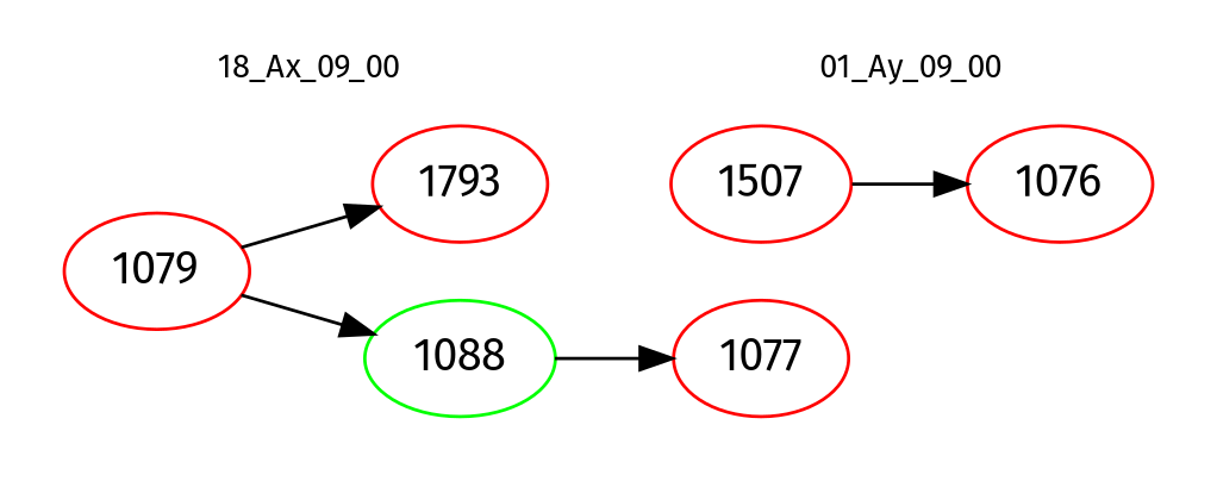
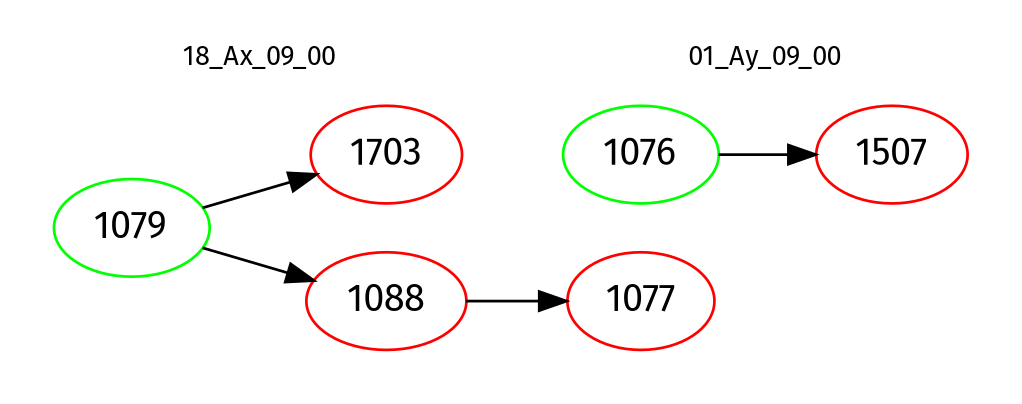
  digraph {
    fontname="Fira Sans"
    rankdir=LR
    node [color=green fontname="Fira Sans"]
    edge [color=black fontname="Fira Sans"]
-   n1 [color=red label=1076]
+   n1 [label=1076]
    n2 [color=red label=1507]
    n3 [color=red label=1077]
-   n4 [color=red label=1079]
-   n5 [label=1088]
-   n6 [color=red label=1793]
+   n4 [label=1079]
+   n5 [color=red label=1088]
+   n6 [color=red label=1703]
    subgraph cluster_1 {
      color=white
      fontsize=10
      label="01_Ay_09_00"
      n1
      n2
      n3
    }
    subgraph cluster_2 {
      color=white
      fontsize=10
      label="18_Ax_09_00"
      n4
      n5
      n6
    }
-   n2 -> n1
+   n1 -> n2
    n4 -> n5
    n4 -> n6
    n5 -> n3
  }
